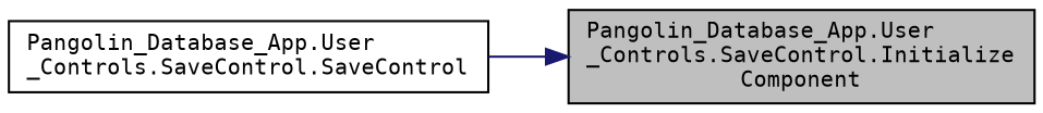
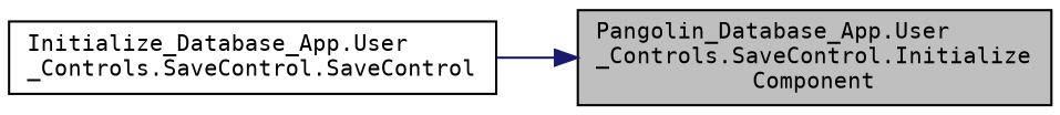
  digraph {
    rankdir=RL
    fontname="DejaVu Sans Mono"
    node [color=black fontname="DejaVu Sans Mono" fontsize=10 shape=record style=filled]
    n1 [fillcolor=grey75 fontcolor=black height=0.2 label="Pangolin_Database_App.User\l_Controls.SaveControl.Initialize\lComponent" width=0.4]
-   n2 [fillcolor=white height=0.2 label="Pangolin_Database_App.User\l_Controls.SaveControl.SaveControl" width=0.4]
+   n2 [fillcolor=white height=0.2 label="Initialize_Database_App.User\l_Controls.SaveControl.SaveControl" width=0.4]
    n1 -> n2 [color=midnightblue dir=back fontname="DejaVu Sans Mono" fontsize=10 labelfontname=Helvetica labelfontsize=10 style=solid]
  }
